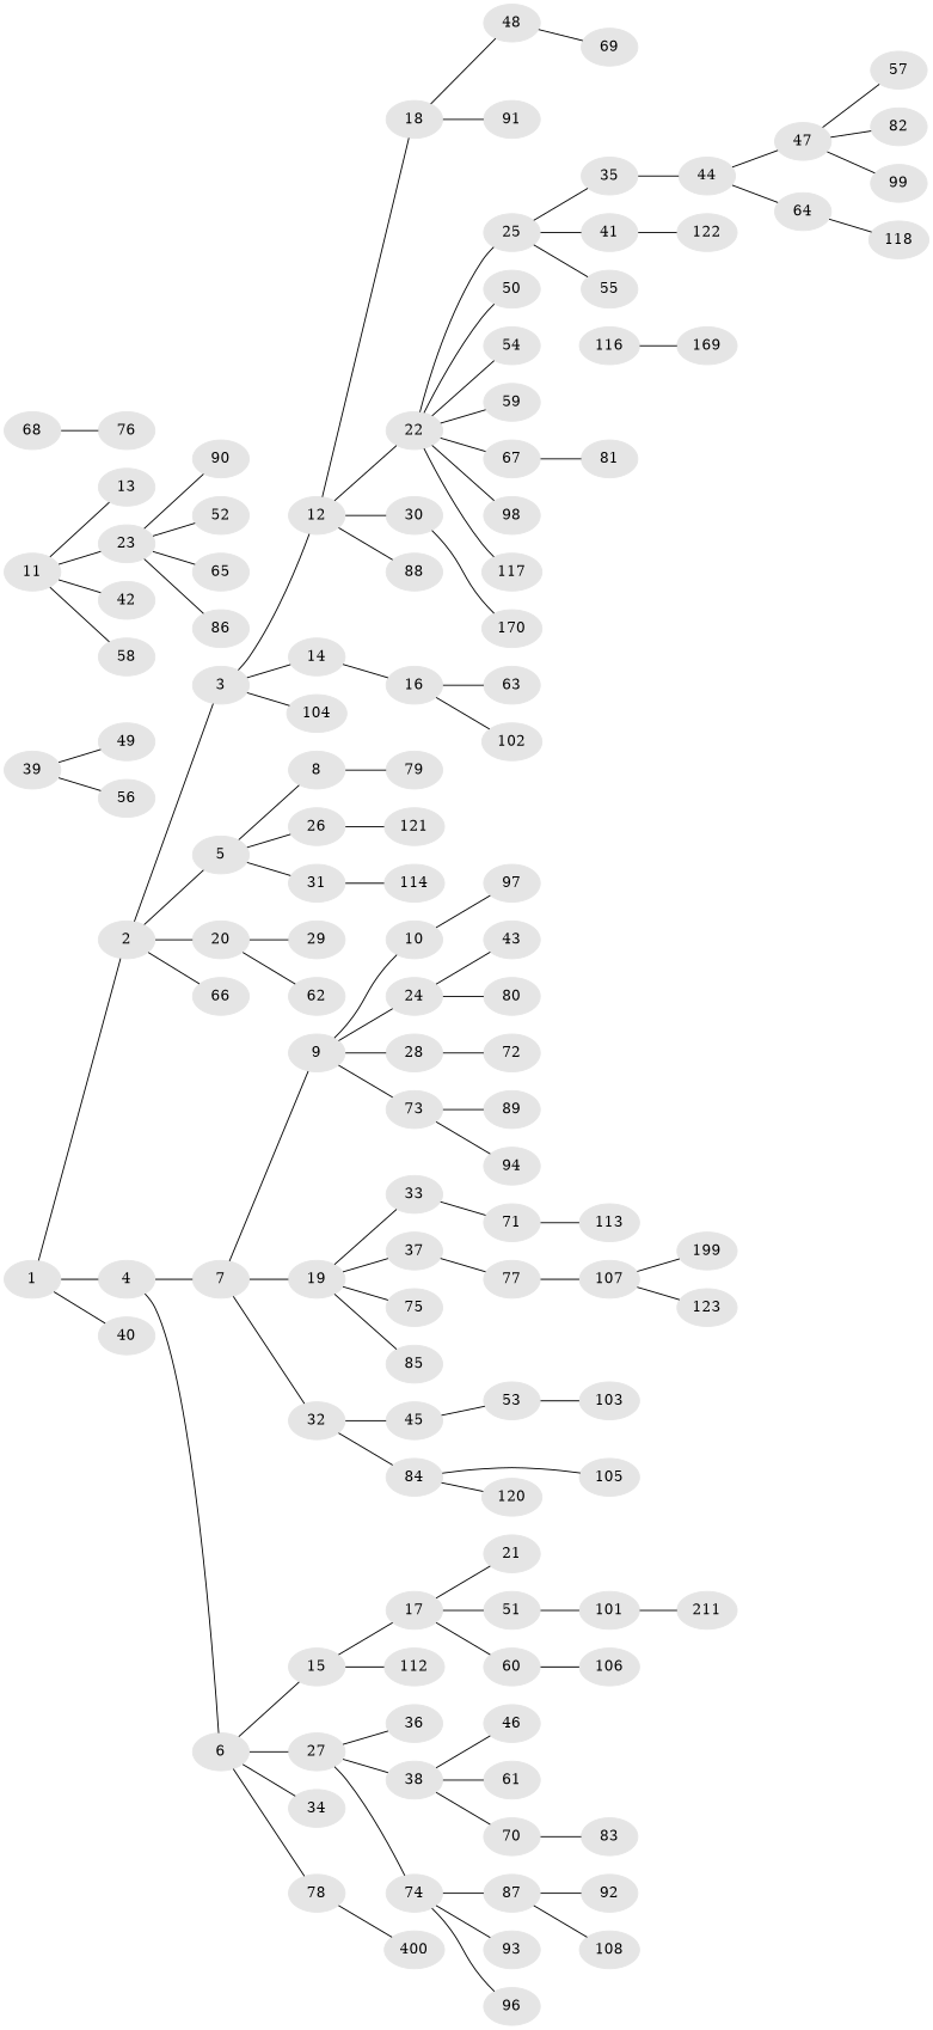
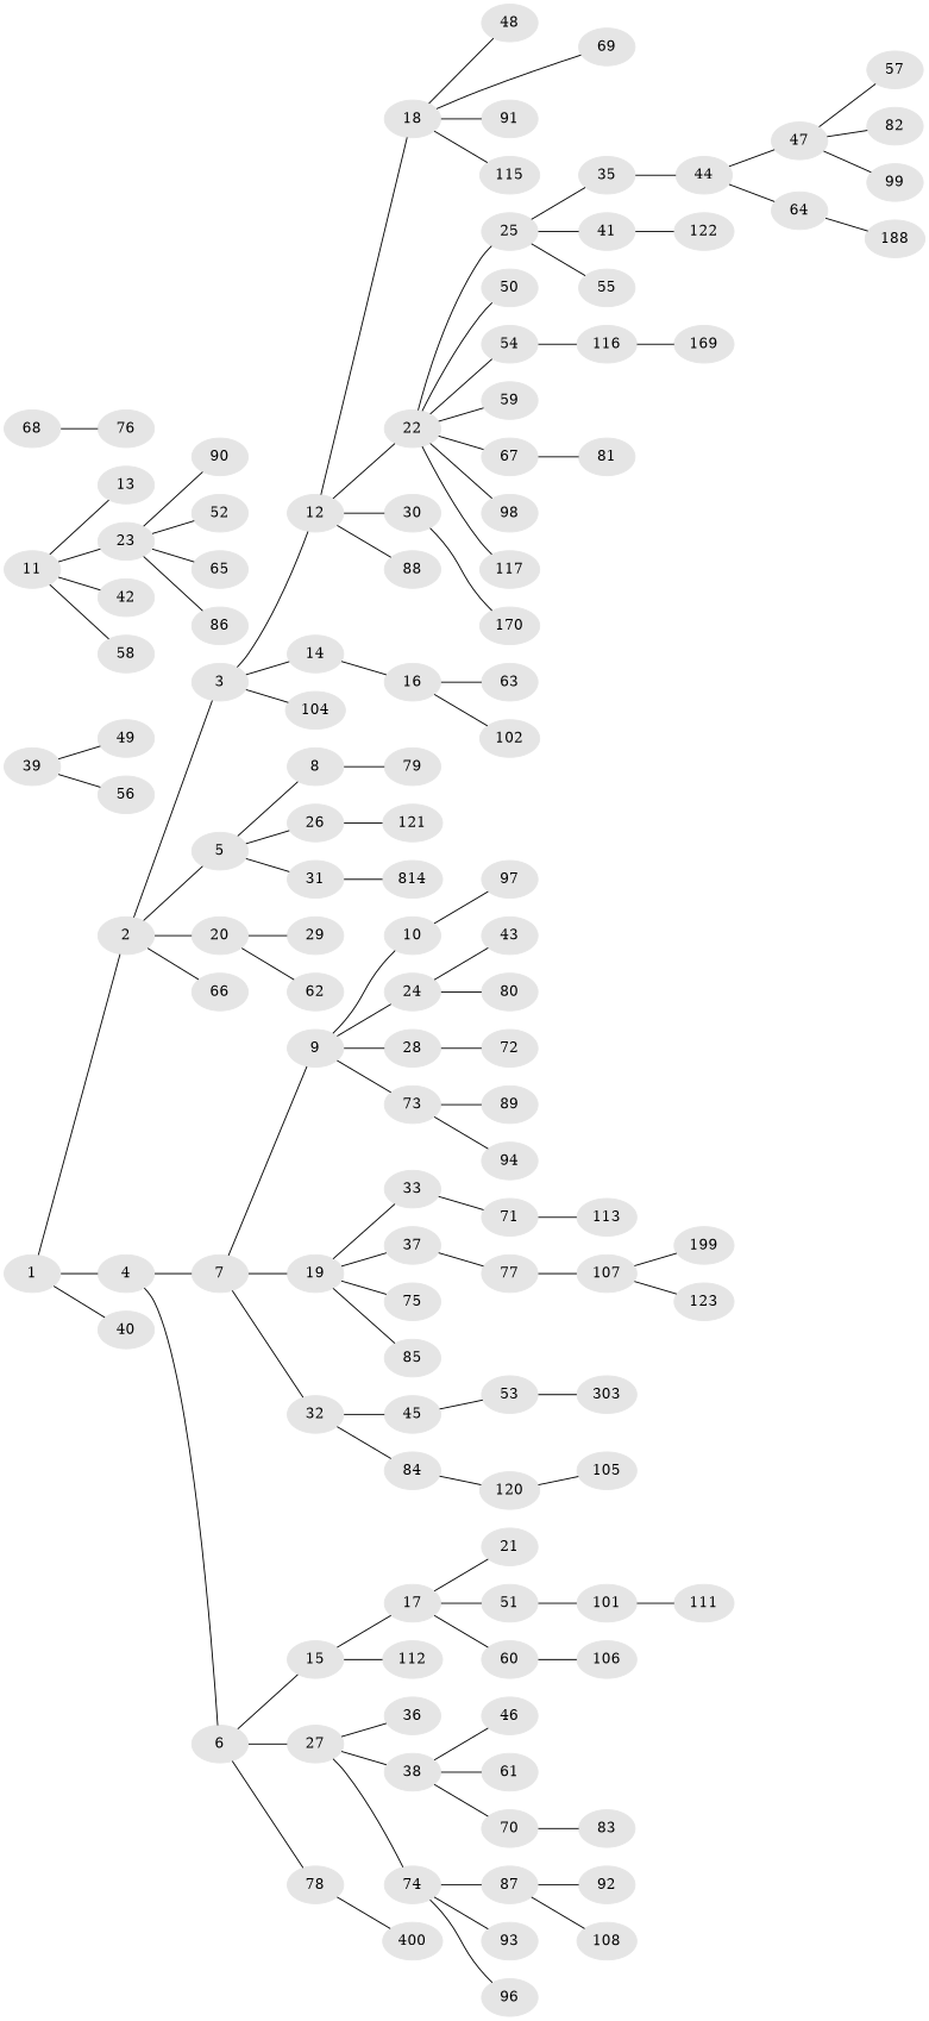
  graph {
    rankdir=LR
    node [color=gray90 style=filled]
    1
    2
    4
    40
    3
    5
    20
    66
    7
    6
    9
    19
    32
    12
    14
    104
    8
    26
    31
    29
    62
    39
    49
    56
    18
    22
    30
    88
    16
    15
    27
-   34
    78
    79
    121
-   114
+   114 [label=814]
    17
    112
    36
    38
    74
    n42 [label=400]
    10
    24
    28
    73
    33
    37
    75
    85
    45
    84
    97
    43
    80
    72
    89
    94
    11
    13
    23
    42
    58
    90
    52
    65
    86
    48
    69
    91
+   115
    25
    50
    54
    59
    67
    98
    117
    n79 [label=170]
    63
    102
    21
    51
    60
    101
    106
    71
    77
    35
    41
    55
    116
    81
    44
    122
    46
    61
    70
    87
    93
    96
    53
    105
    120
    113
    47
    64
    107
    83
    57
    82
    99
-   118
-   103
+   118 [label=188]
+   103 [label=303]
    68
    76
-   111 [label=211]
+   111
    n118 [label=169]
    92
    108
    n121 [label=199]
    123
    1 -- 2
    1 -- 4
    1 -- 40
    2 -- 3
    2 -- 5
    2 -- 20
    2 -- 66
    4 -- 7
    4 -- 6
    3 -- 12
    3 -- 14
    3 -- 104
    5 -- 8
    5 -- 26
    5 -- 31
    20 -- 29
    20 -- 62
    7 -- 9
    7 -- 19
    7 -- 32
    6 -- 15
    6 -- 27
-   6 -- 34
    6 -- 78
    9 -- 10
    9 -- 24
    9 -- 28
    9 -- 73
    19 -- 33
    19 -- 37
    19 -- 75
    19 -- 85
    32 -- 45
    32 -- 84
    12 -- 18
    12 -- 22
    12 -- 30
    12 -- 88
    14 -- 16
    8 -- 79
    26 -- 121
    31 -- 114
    39 -- 49
    39 -- 56
    18 -- 48
-   48 -- 69
+   18 -- 69
    18 -- 91
+   18 -- 115
    22 -- 25
    22 -- 50
    22 -- 54
    22 -- 59
    22 -- 67
    22 -- 98
    22 -- 117
    30 -- n79
    16 -- 63
    16 -- 102
    15 -- 17
    15 -- 112
    27 -- 36
    27 -- 38
    27 -- 74
    78 -- n42
    17 -- 21
    17 -- 51
    17 -- 60
    38 -- 46
    38 -- 61
    38 -- 70
    74 -- 87
    74 -- 93
    74 -- 96
    10 -- 97
    24 -- 43
    24 -- 80
    28 -- 72
    73 -- 89
    73 -- 94
    33 -- 71
    37 -- 77
    45 -- 53
-   84 -- 105
+   120 -- 105
    84 -- 120
    11 -- 13
    11 -- 23
    11 -- 42
    11 -- 58
    23 -- 90
    23 -- 52
    23 -- 65
    23 -- 86
    25 -- 35
    25 -- 41
    25 -- 55
+   54 -- 116
    67 -- 81
    51 -- 101
    60 -- 106
    101 -- 111
    71 -- 113
    77 -- 107
    35 -- 44
    41 -- 122
    116 -- n118
    44 -- 47
    44 -- 64
    70 -- 83
    87 -- 92
    87 -- 108
    53 -- 103
    47 -- 57
    47 -- 82
    47 -- 99
    64 -- 118
    107 -- n121
    107 -- 123
    68 -- 76
  }
